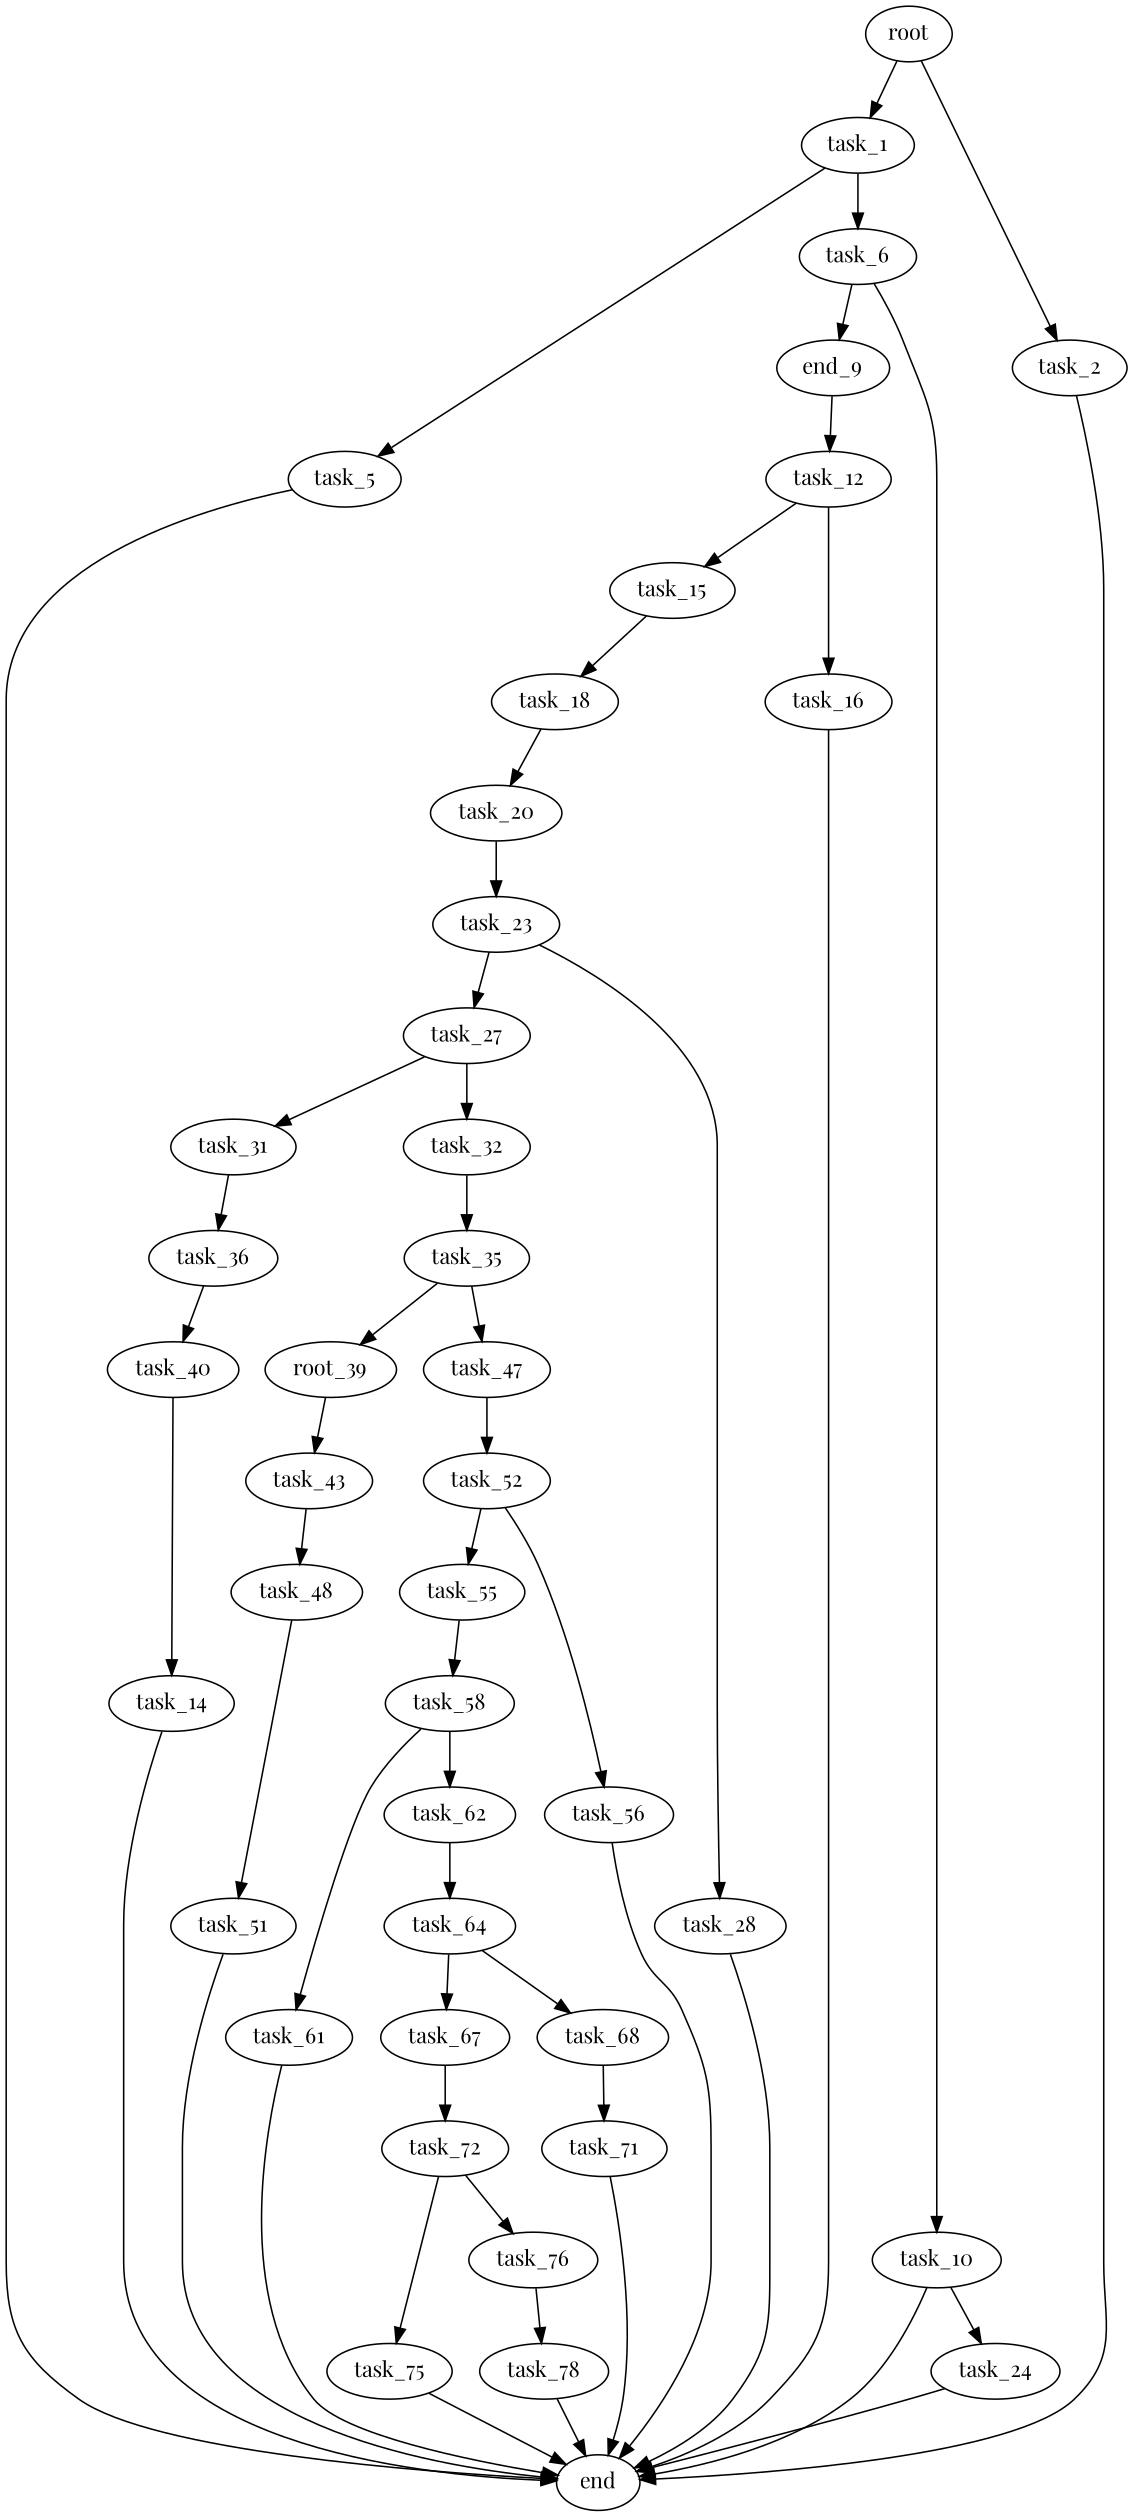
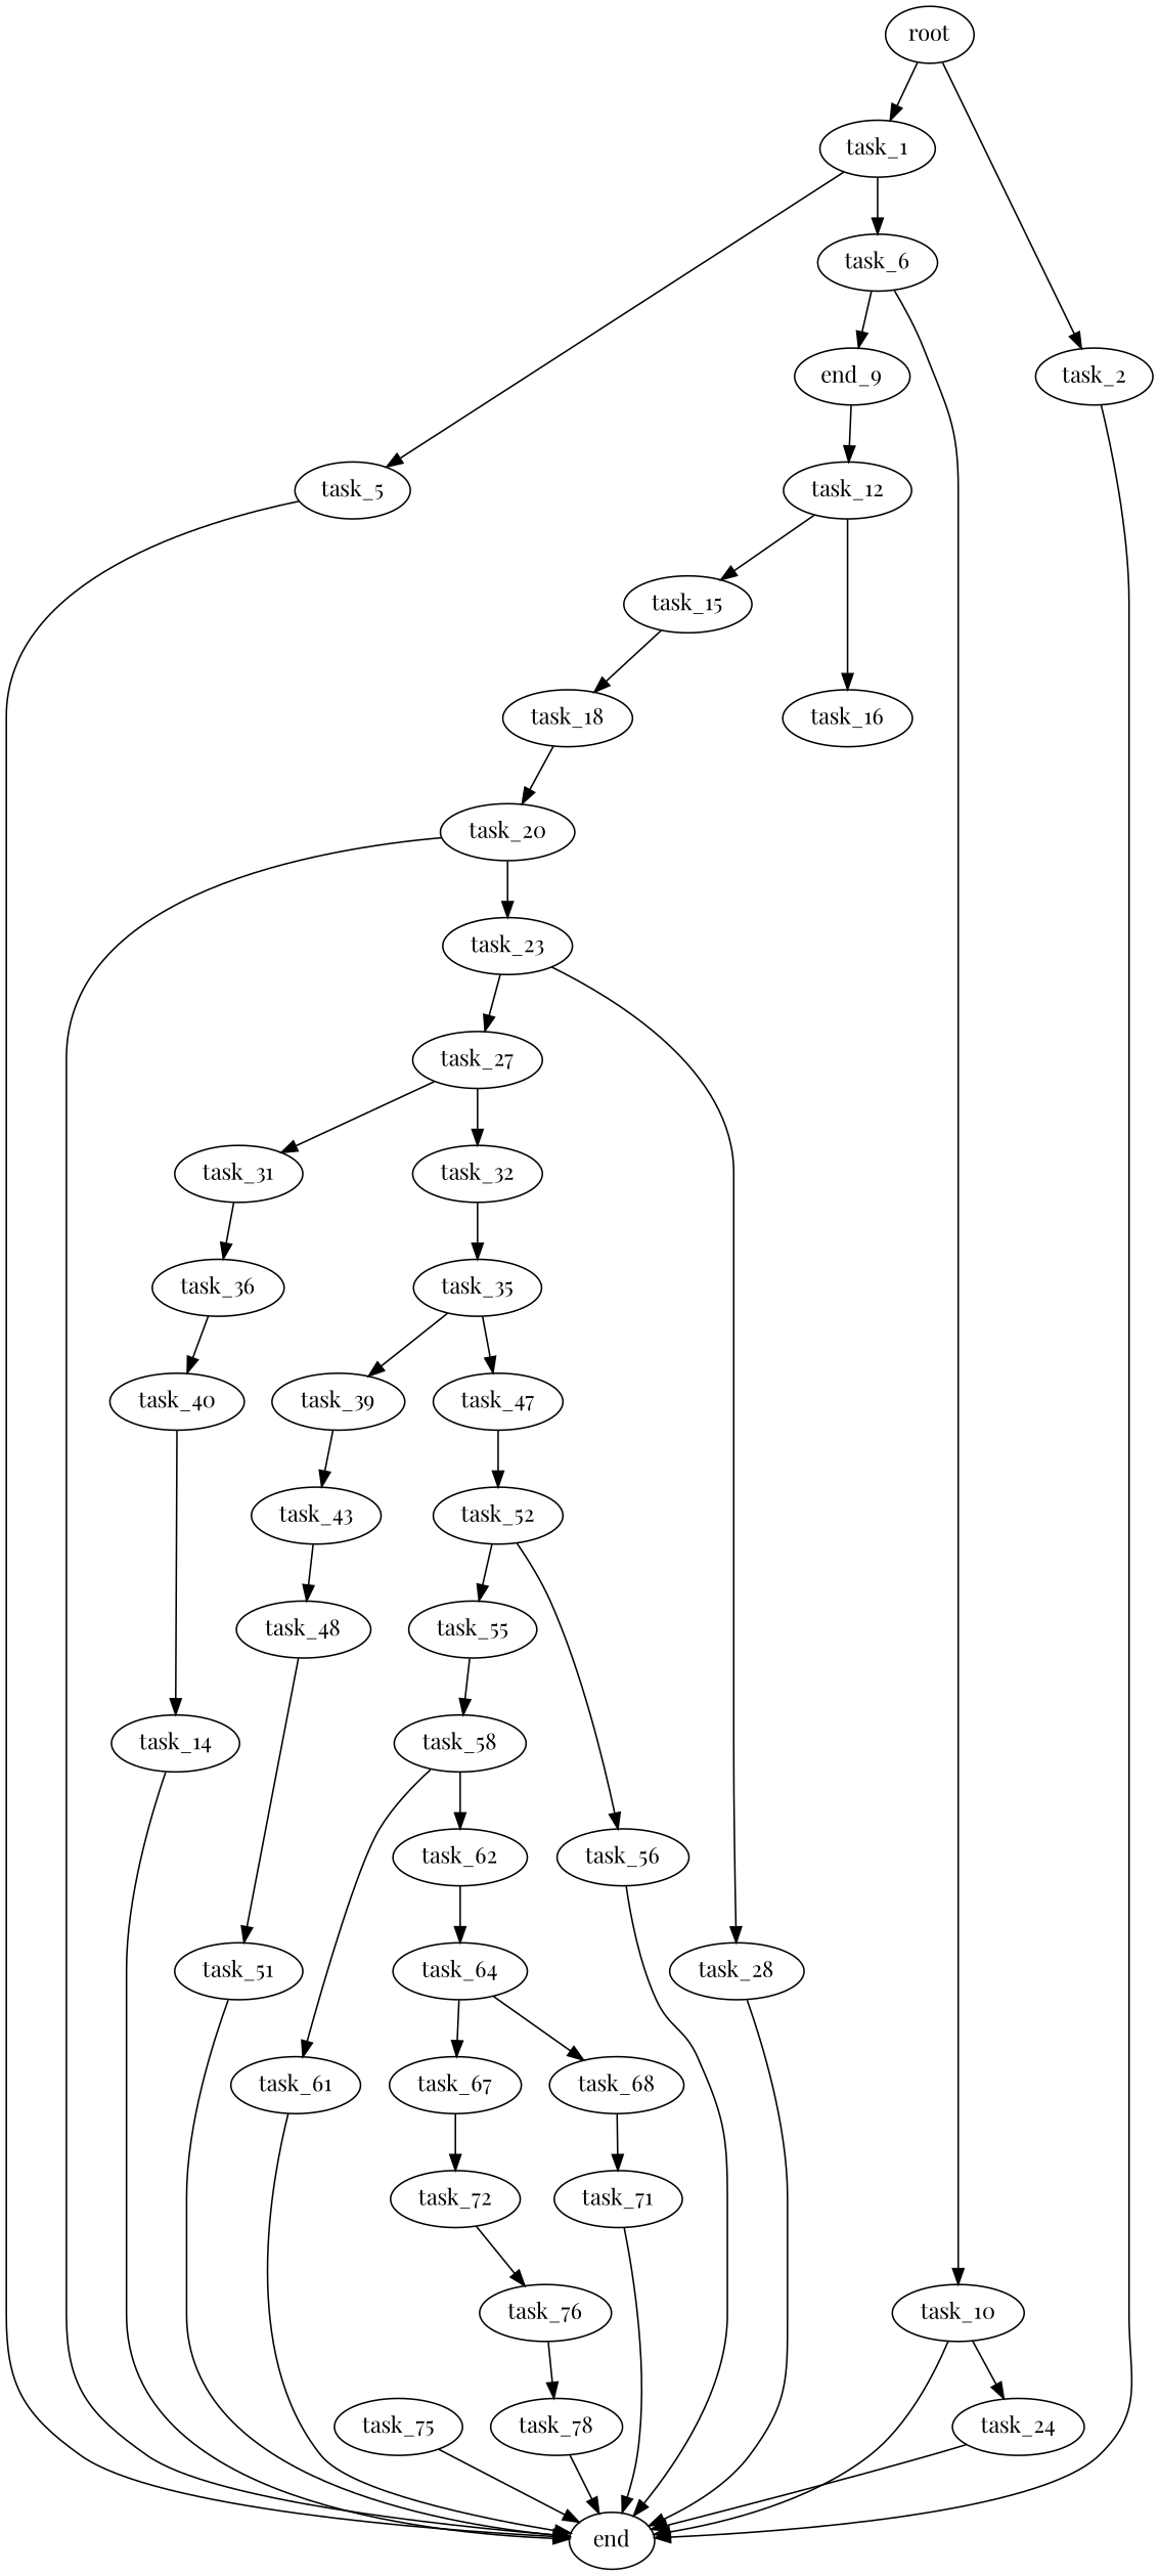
  digraph {
    fontname="Playfair Display"
    node [fontname="Playfair Display"]
    edge [fontname="Playfair Display"]
    root
    task_1
    task_2
    task_5
    task_6
    end
    n7 [label=end_9]
    task_10
    task_12
    task_24
    task_15
    task_16
    task_18
    task_20
    task_23
    task_27
    task_28
    task_31
    task_32
    task_36
    task_35
    task_40
-   task_39 [label=root_39]
+   task_39
    task_47
    task_43
    n26 [label=task_14]
    task_48
    task_52
    task_51
    task_55
    task_56
    task_58
    task_61
    task_62
    task_64
    task_67
    task_68
    task_72
    task_71
    task_75
    task_76
    task_78
    root -> task_1
    root -> task_2
    task_1 -> task_5
    task_1 -> task_6
    task_2 -> end
    task_5 -> end
    task_6 -> n7
    task_6 -> task_10
    n7 -> task_12
    task_10 -> end
    task_10 -> task_24
    task_12 -> task_15
    task_12 -> task_16
    task_24 -> end
    task_15 -> task_18
-   task_16 -> end
+   task_20 -> end
    task_18 -> task_20
    task_20 -> task_23
    task_23 -> task_27
    task_23 -> task_28
    task_27 -> task_31
    task_27 -> task_32
    task_28 -> end
    task_31 -> task_36
    task_32 -> task_35
    task_36 -> task_40
    task_35 -> task_39
    task_35 -> task_47
    task_40 -> n26
    task_39 -> task_43
    task_47 -> task_52
    task_43 -> task_48
    n26 -> end
    task_48 -> task_51
    task_52 -> task_55
    task_52 -> task_56
    task_51 -> end
    task_55 -> task_58
    task_56 -> end
    task_58 -> task_61
    task_58 -> task_62
    task_61 -> end
    task_62 -> task_64
    task_64 -> task_67
    task_64 -> task_68
    task_67 -> task_72
    task_68 -> task_71
-   task_72 -> task_75
    task_72 -> task_76
    task_71 -> end
    task_75 -> end
    task_76 -> task_78
    task_78 -> end
  }
